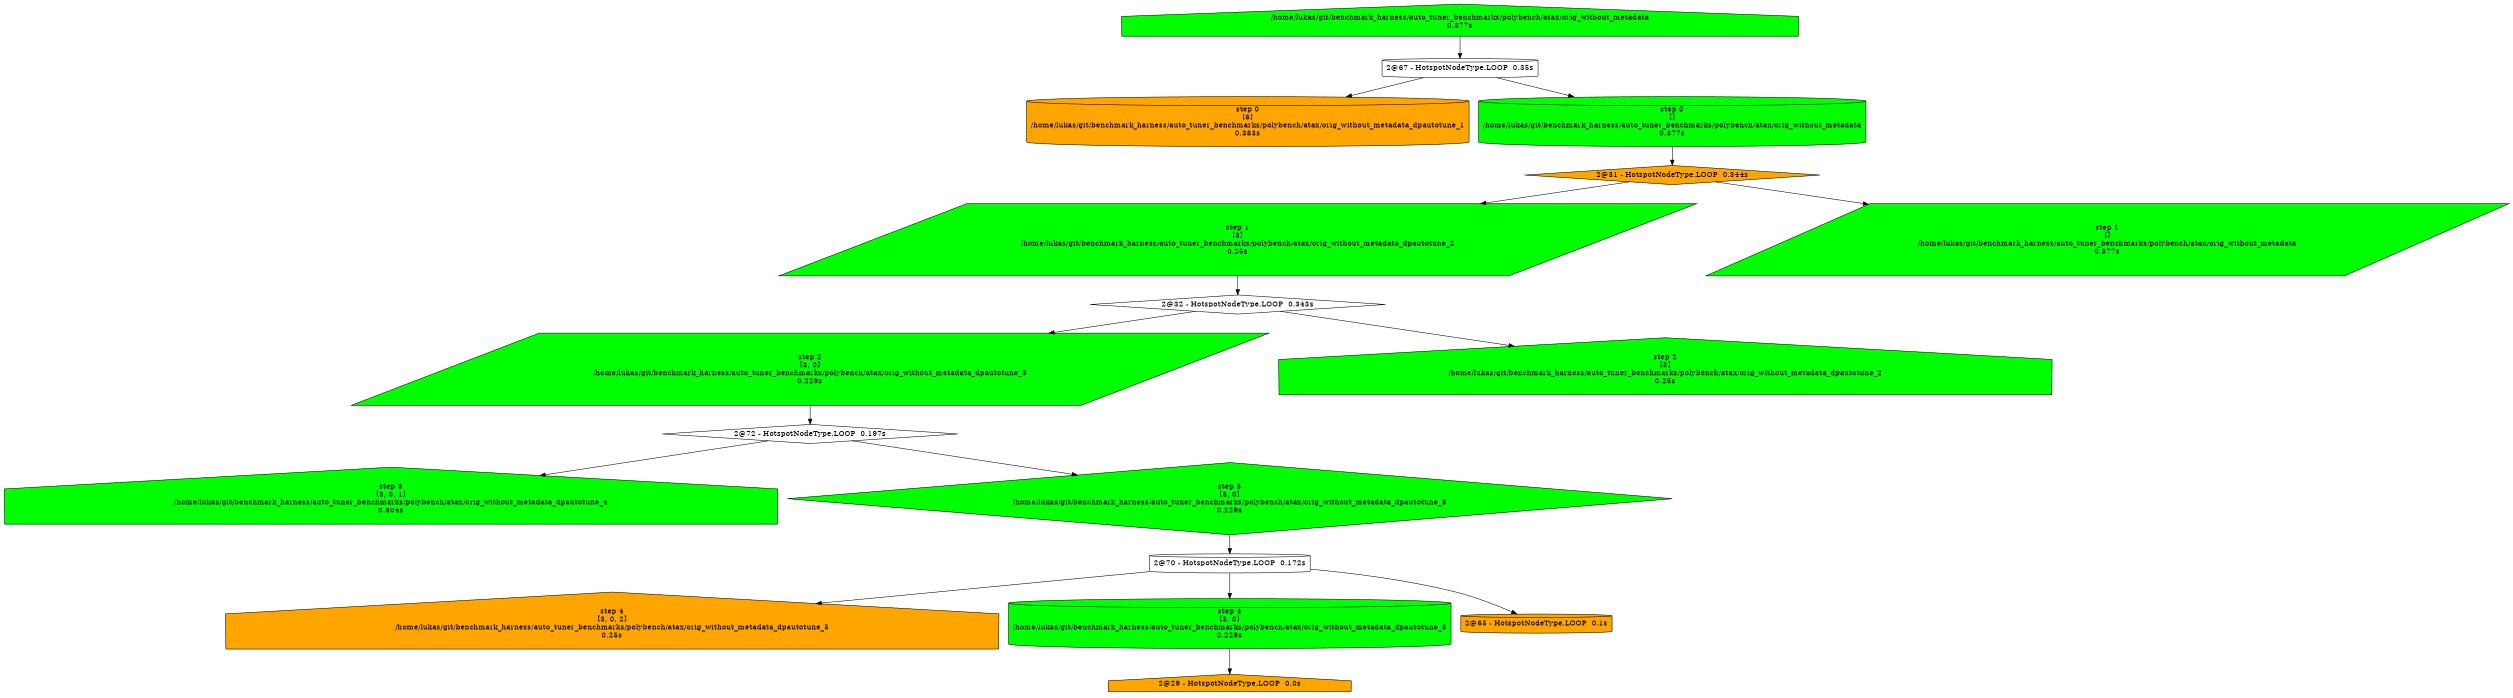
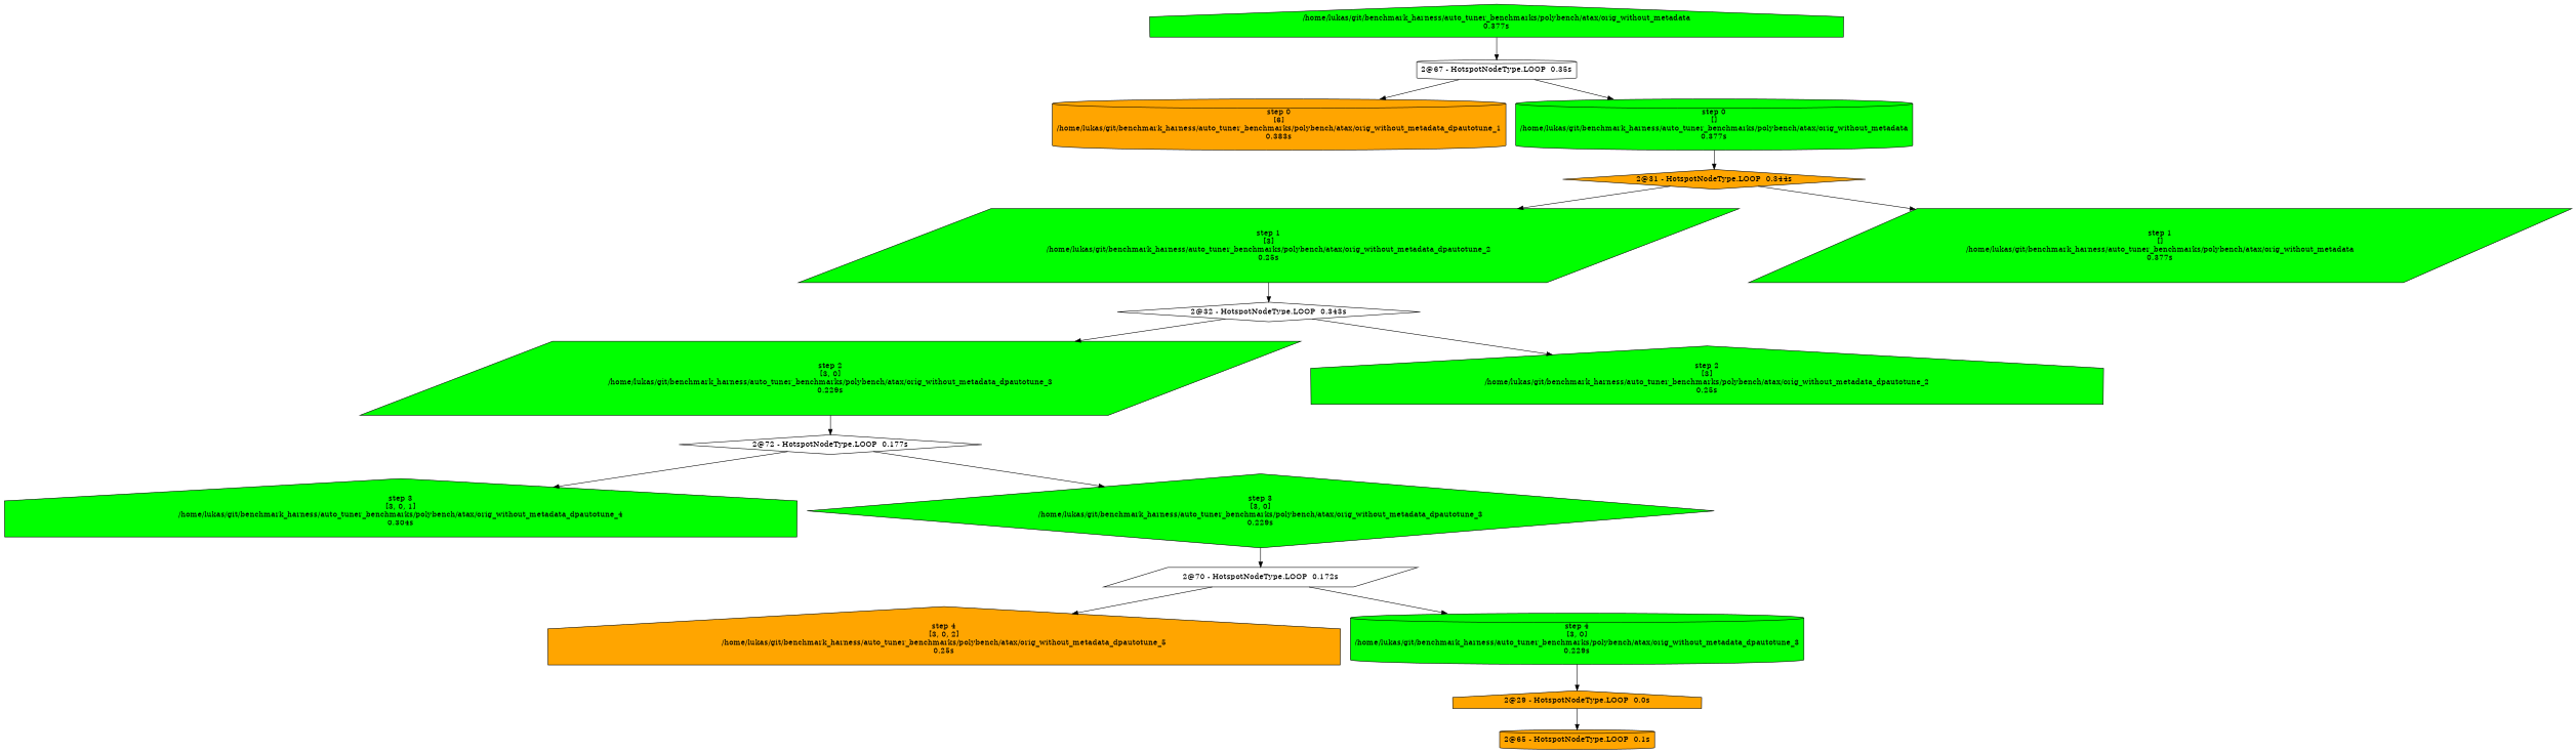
  strict digraph {
    node [color=black fillcolor=green shape=cylinder style=filled]
    "/home/lukas/git/benchmark_harness/auto_tuner_benchmarks/polybench/atax/orig_without_metadata\n0.377s" [shape=house]
    "2@67 - HotspotNodeType.LOOP  0.35s" [fillcolor=white]
    "step 0\n[6]\n/home/lukas/git/benchmark_harness/auto_tuner_benchmarks/polybench/atax/orig_without_metadata_dpautotune_1\n0.383s" [fillcolor=orange]
    "step 0\n[]\n/home/lukas/git/benchmark_harness/auto_tuner_benchmarks/polybench/atax/orig_without_metadata\n0.377s"
    "2@31 - HotspotNodeType.LOOP  0.344s" [fillcolor=orange shape=diamond]
    "step 1\n[3]\n/home/lukas/git/benchmark_harness/auto_tuner_benchmarks/polybench/atax/orig_without_metadata_dpautotune_2\n0.25s" [shape=parallelogram]
    "step 1\n[]\n/home/lukas/git/benchmark_harness/auto_tuner_benchmarks/polybench/atax/orig_without_metadata\n0.377s" [shape=parallelogram]
    "2@32 - HotspotNodeType.LOOP  0.343s" [fillcolor=white shape=diamond]
    "step 2\n[3, 0]\n/home/lukas/git/benchmark_harness/auto_tuner_benchmarks/polybench/atax/orig_without_metadata_dpautotune_3\n0.229s" [shape=parallelogram]
    "step 2\n[3]\n/home/lukas/git/benchmark_harness/auto_tuner_benchmarks/polybench/atax/orig_without_metadata_dpautotune_2\n0.25s" [shape=house]
-   "2@72 - HotspotNodeType.LOOP  0.177s" [fillcolor=white shape=diamond label="2@72 - HotspotNodeType.LOOP  0.197s"]
+   "2@72 - HotspotNodeType.LOOP  0.177s" [fillcolor=white shape=diamond]
    "step 3\n[3, 0, 1]\n/home/lukas/git/benchmark_harness/auto_tuner_benchmarks/polybench/atax/orig_without_metadata_dpautotune_4\n0.304s" [shape=house]
    "step 3\n[3, 0]\n/home/lukas/git/benchmark_harness/auto_tuner_benchmarks/polybench/atax/orig_without_metadata_dpautotune_3\n0.229s" [shape=diamond]
-   "2@70 - HotspotNodeType.LOOP  0.172s" [fillcolor=white]
+   "2@70 - HotspotNodeType.LOOP  0.172s" [fillcolor=white shape=parallelogram]
    "step 4\n[3, 0, 2]\n/home/lukas/git/benchmark_harness/auto_tuner_benchmarks/polybench/atax/orig_without_metadata_dpautotune_5\n0.25s" [fillcolor=orange shape=house]
    "step 4\n[3, 0]\n/home/lukas/git/benchmark_harness/auto_tuner_benchmarks/polybench/atax/orig_without_metadata_dpautotune_3\n0.229s"
    "2@29 - HotspotNodeType.LOOP  0.0s" [fillcolor=orange shape=house]
    n18 [fillcolor=orange label="2@65 - HotspotNodeType.LOOP  0.1s"]
    "/home/lukas/git/benchmark_harness/auto_tuner_benchmarks/polybench/atax/orig_without_metadata\n0.377s" -> "2@67 - HotspotNodeType.LOOP  0.35s"
    "2@67 - HotspotNodeType.LOOP  0.35s" -> "step 0\n[6]\n/home/lukas/git/benchmark_harness/auto_tuner_benchmarks/polybench/atax/orig_without_metadata_dpautotune_1\n0.383s"
    "2@67 - HotspotNodeType.LOOP  0.35s" -> "step 0\n[]\n/home/lukas/git/benchmark_harness/auto_tuner_benchmarks/polybench/atax/orig_without_metadata\n0.377s"
    "step 0\n[]\n/home/lukas/git/benchmark_harness/auto_tuner_benchmarks/polybench/atax/orig_without_metadata\n0.377s" -> "2@31 - HotspotNodeType.LOOP  0.344s"
    "2@31 - HotspotNodeType.LOOP  0.344s" -> "step 1\n[3]\n/home/lukas/git/benchmark_harness/auto_tuner_benchmarks/polybench/atax/orig_without_metadata_dpautotune_2\n0.25s"
    "2@31 - HotspotNodeType.LOOP  0.344s" -> "step 1\n[]\n/home/lukas/git/benchmark_harness/auto_tuner_benchmarks/polybench/atax/orig_without_metadata\n0.377s"
    "step 1\n[3]\n/home/lukas/git/benchmark_harness/auto_tuner_benchmarks/polybench/atax/orig_without_metadata_dpautotune_2\n0.25s" -> "2@32 - HotspotNodeType.LOOP  0.343s"
    "2@32 - HotspotNodeType.LOOP  0.343s" -> "step 2\n[3, 0]\n/home/lukas/git/benchmark_harness/auto_tuner_benchmarks/polybench/atax/orig_without_metadata_dpautotune_3\n0.229s"
    "2@32 - HotspotNodeType.LOOP  0.343s" -> "step 2\n[3]\n/home/lukas/git/benchmark_harness/auto_tuner_benchmarks/polybench/atax/orig_without_metadata_dpautotune_2\n0.25s"
    "step 2\n[3, 0]\n/home/lukas/git/benchmark_harness/auto_tuner_benchmarks/polybench/atax/orig_without_metadata_dpautotune_3\n0.229s" -> "2@72 - HotspotNodeType.LOOP  0.177s"
    "2@72 - HotspotNodeType.LOOP  0.177s" -> "step 3\n[3, 0, 1]\n/home/lukas/git/benchmark_harness/auto_tuner_benchmarks/polybench/atax/orig_without_metadata_dpautotune_4\n0.304s"
    "2@72 - HotspotNodeType.LOOP  0.177s" -> "step 3\n[3, 0]\n/home/lukas/git/benchmark_harness/auto_tuner_benchmarks/polybench/atax/orig_without_metadata_dpautotune_3\n0.229s"
    "step 3\n[3, 0]\n/home/lukas/git/benchmark_harness/auto_tuner_benchmarks/polybench/atax/orig_without_metadata_dpautotune_3\n0.229s" -> "2@70 - HotspotNodeType.LOOP  0.172s"
    "2@70 - HotspotNodeType.LOOP  0.172s" -> "step 4\n[3, 0, 2]\n/home/lukas/git/benchmark_harness/auto_tuner_benchmarks/polybench/atax/orig_without_metadata_dpautotune_5\n0.25s"
    "2@70 - HotspotNodeType.LOOP  0.172s" -> "step 4\n[3, 0]\n/home/lukas/git/benchmark_harness/auto_tuner_benchmarks/polybench/atax/orig_without_metadata_dpautotune_3\n0.229s"
    "step 4\n[3, 0]\n/home/lukas/git/benchmark_harness/auto_tuner_benchmarks/polybench/atax/orig_without_metadata_dpautotune_3\n0.229s" -> "2@29 - HotspotNodeType.LOOP  0.0s"
-   "2@70 - HotspotNodeType.LOOP  0.172s" -> n18
+   "2@29 - HotspotNodeType.LOOP  0.0s" -> n18
  }
